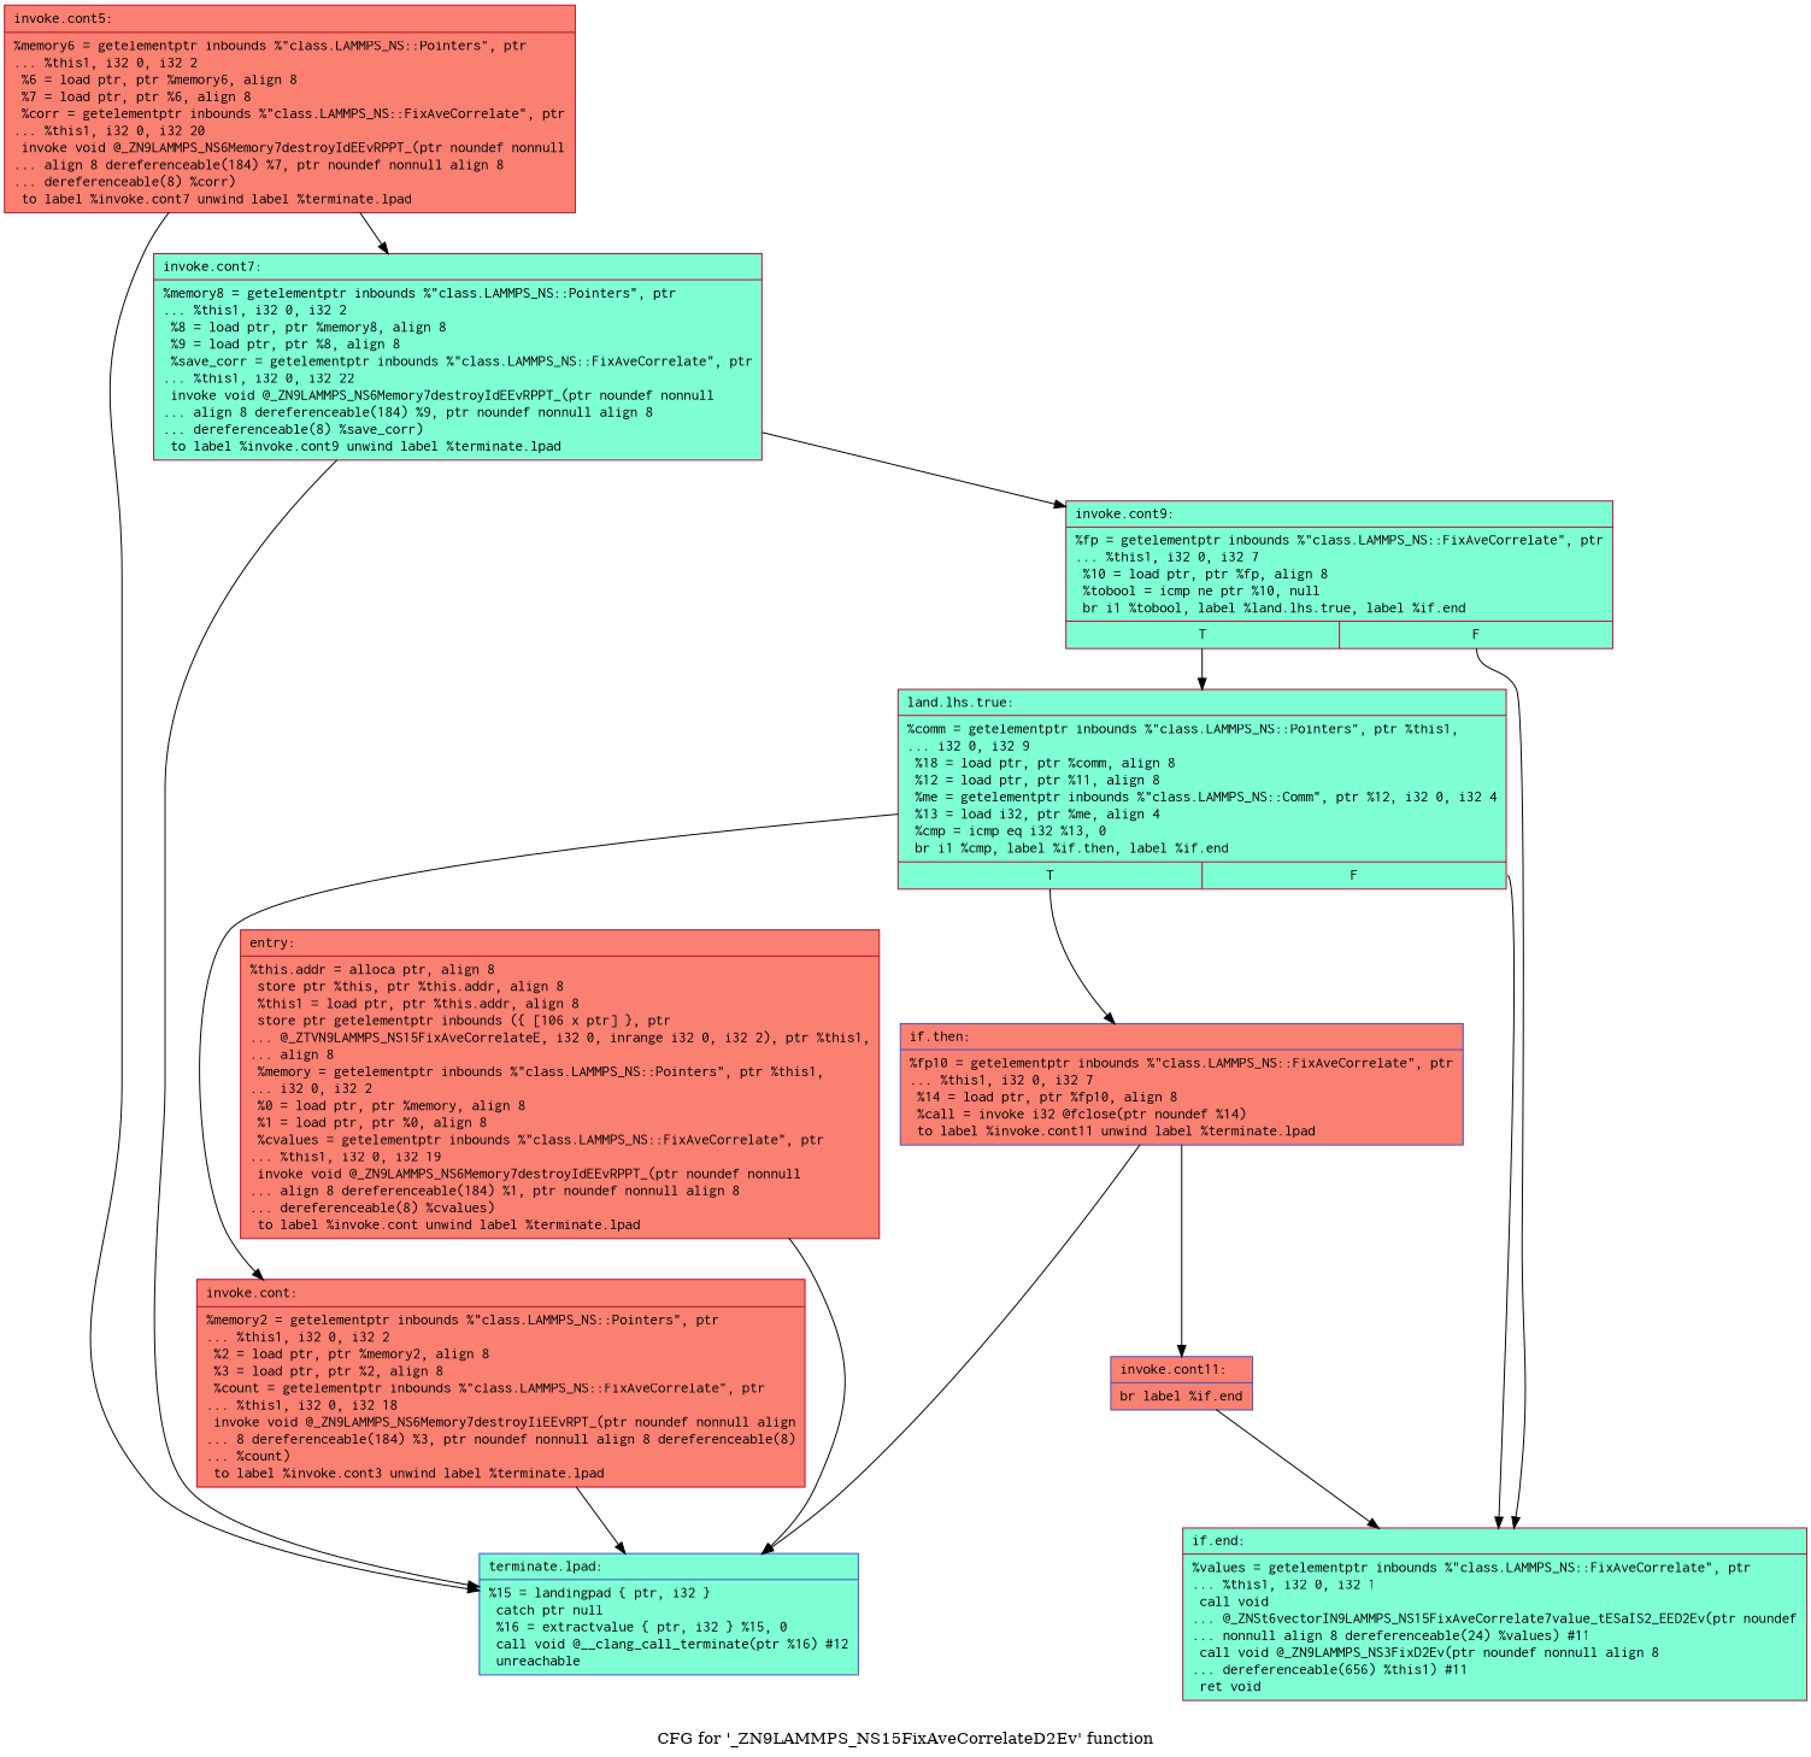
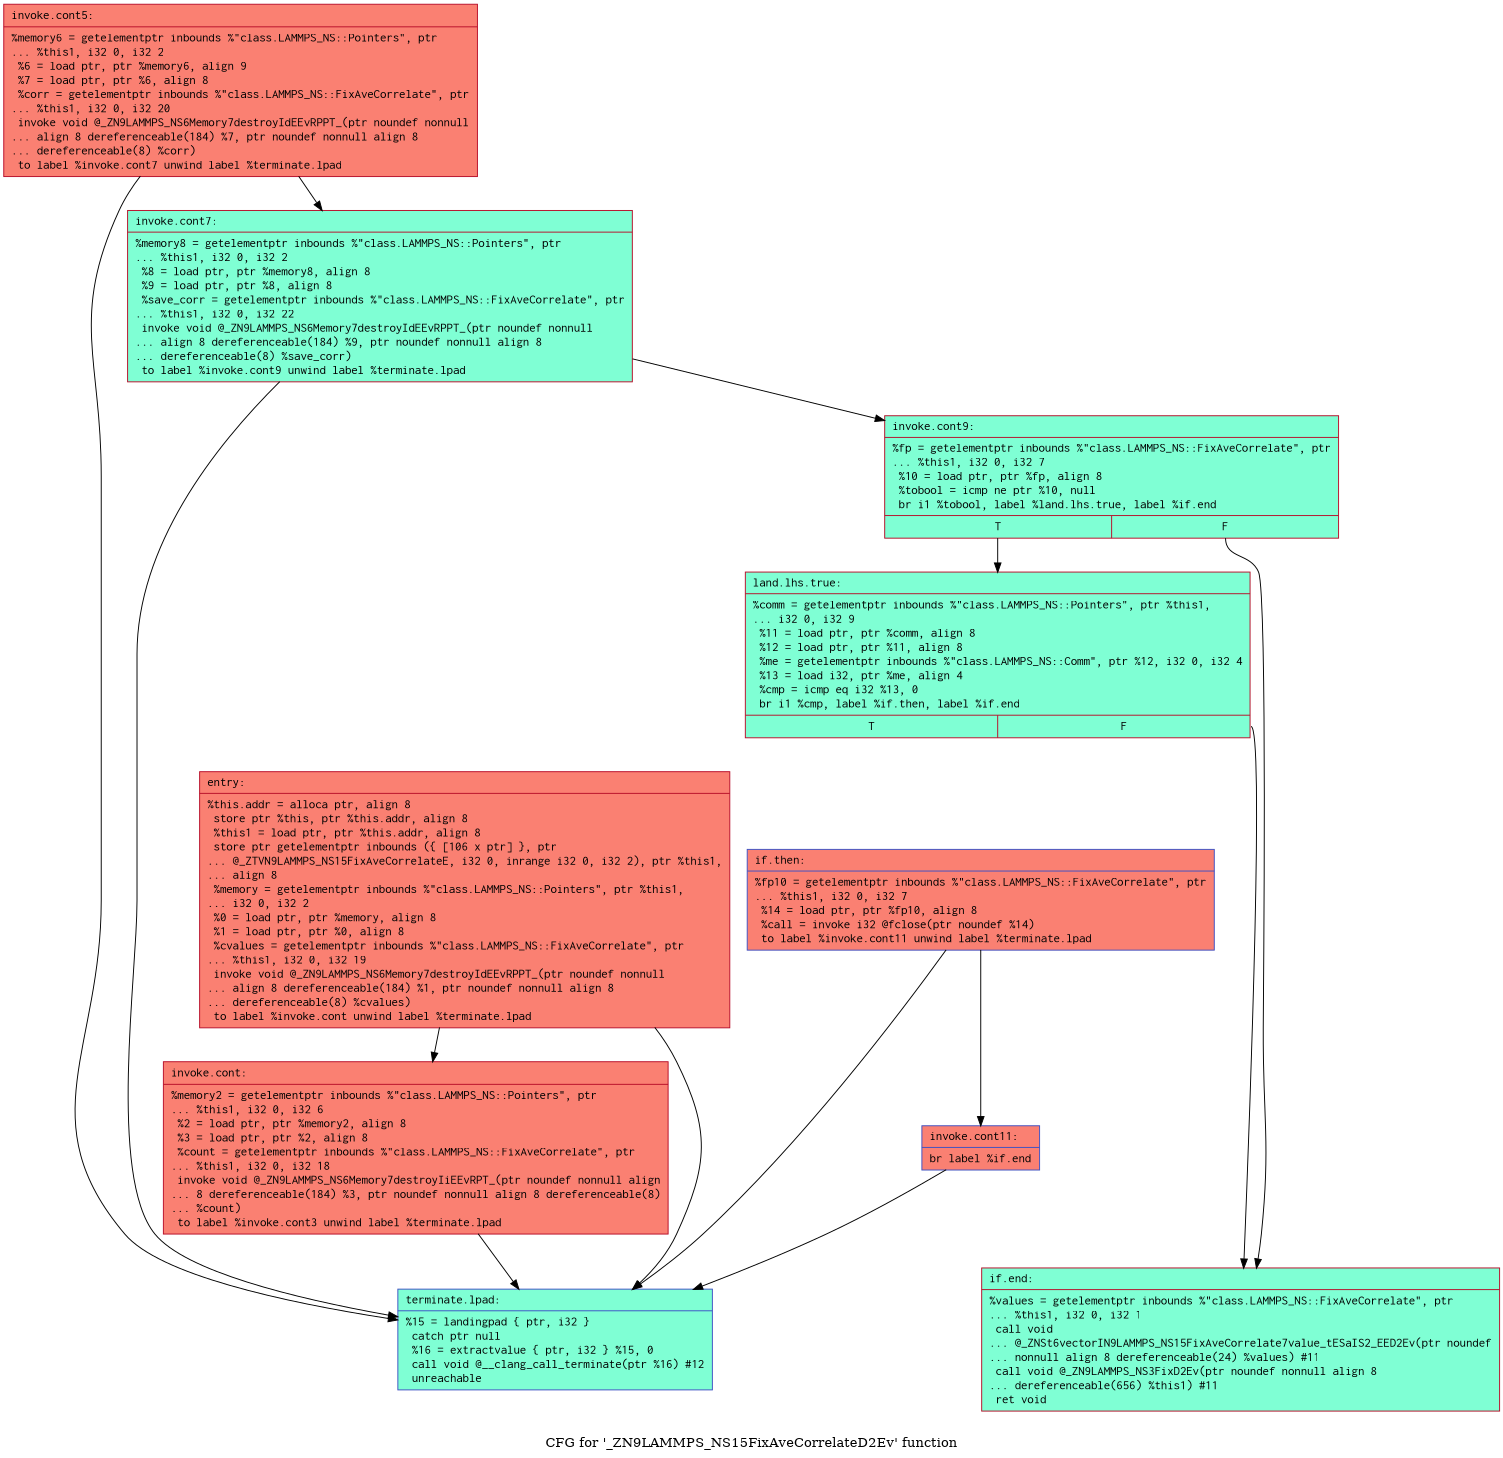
  digraph {
    label="CFG for '_ZN9LAMMPS_NS15FixAveCorrelateD2Ev' function"
    node [color="#b70d28ff" fillcolor=salmon fontname=Courier shape=record style=filled]
    n1 [label="{entry:\l|  %this.addr = alloca ptr, align 8\l  store ptr %this, ptr %this.addr, align 8\l  %this1 = load ptr, ptr %this.addr, align 8\l  store ptr getelementptr inbounds (\{ [106 x ptr] \}, ptr\l... @_ZTVN9LAMMPS_NS15FixAveCorrelateE, i32 0, inrange i32 0, i32 2), ptr %this1,\l... align 8\l  %memory = getelementptr inbounds %\"class.LAMMPS_NS::Pointers\", ptr %this1,\l... i32 0, i32 2\l  %0 = load ptr, ptr %memory, align 8\l  %1 = load ptr, ptr %0, align 8\l  %cvalues = getelementptr inbounds %\"class.LAMMPS_NS::FixAveCorrelate\", ptr\l... %this1, i32 0, i32 19\l  invoke void @_ZN9LAMMPS_NS6Memory7destroyIdEEvRPPT_(ptr noundef nonnull\l... align 8 dereferenceable(184) %1, ptr noundef nonnull align 8\l... dereferenceable(8) %cvalues)\l          to label %invoke.cont unwind label %terminate.lpad\l}"]
-   n2 [label="{invoke.cont:\l|  %memory2 = getelementptr inbounds %\"class.LAMMPS_NS::Pointers\", ptr\l... %this1, i32 0, i32 2\l  %2 = load ptr, ptr %memory2, align 8\l  %3 = load ptr, ptr %2, align 8\l  %count = getelementptr inbounds %\"class.LAMMPS_NS::FixAveCorrelate\", ptr\l... %this1, i32 0, i32 18\l  invoke void @_ZN9LAMMPS_NS6Memory7destroyIiEEvRPT_(ptr noundef nonnull align\l... 8 dereferenceable(184) %3, ptr noundef nonnull align 8 dereferenceable(8)\l... %count)\l          to label %invoke.cont3 unwind label %terminate.lpad\l}"]
+   n2 [label="{invoke.cont:\l|  %memory2 = getelementptr inbounds %\"class.LAMMPS_NS::Pointers\", ptr\l... %this1, i32 0, i32 6\l  %2 = load ptr, ptr %memory2, align 8\l  %3 = load ptr, ptr %2, align 8\l  %count = getelementptr inbounds %\"class.LAMMPS_NS::FixAveCorrelate\", ptr\l... %this1, i32 0, i32 18\l  invoke void @_ZN9LAMMPS_NS6Memory7destroyIiEEvRPT_(ptr noundef nonnull align\l... 8 dereferenceable(184) %3, ptr noundef nonnull align 8 dereferenceable(8)\l... %count)\l          to label %invoke.cont3 unwind label %terminate.lpad\l}"]
    n3 [color="#3d50c3ff" fillcolor=aquamarine label="{terminate.lpad:\l|  %15 = landingpad \{ ptr, i32 \}\l          catch ptr null\l  %16 = extractvalue \{ ptr, i32 \} %15, 0\l  call void @__clang_call_terminate(ptr %16) #12\l  unreachable\l}"]
-   n4 [label="{invoke.cont5:\l|  %memory6 = getelementptr inbounds %\"class.LAMMPS_NS::Pointers\", ptr\l... %this1, i32 0, i32 2\l  %6 = load ptr, ptr %memory6, align 8\l  %7 = load ptr, ptr %6, align 8\l  %corr = getelementptr inbounds %\"class.LAMMPS_NS::FixAveCorrelate\", ptr\l... %this1, i32 0, i32 20\l  invoke void @_ZN9LAMMPS_NS6Memory7destroyIdEEvRPPT_(ptr noundef nonnull\l... align 8 dereferenceable(184) %7, ptr noundef nonnull align 8\l... dereferenceable(8) %corr)\l          to label %invoke.cont7 unwind label %terminate.lpad\l}"]
+   n4 [label="{invoke.cont5:\l|  %memory6 = getelementptr inbounds %\"class.LAMMPS_NS::Pointers\", ptr\l... %this1, i32 0, i32 2\l  %6 = load ptr, ptr %memory6, align 9\l  %7 = load ptr, ptr %6, align 8\l  %corr = getelementptr inbounds %\"class.LAMMPS_NS::FixAveCorrelate\", ptr\l... %this1, i32 0, i32 20\l  invoke void @_ZN9LAMMPS_NS6Memory7destroyIdEEvRPPT_(ptr noundef nonnull\l... align 8 dereferenceable(184) %7, ptr noundef nonnull align 8\l... dereferenceable(8) %corr)\l          to label %invoke.cont7 unwind label %terminate.lpad\l}"]
    n5 [fillcolor=aquamarine label="{invoke.cont7:\l|  %memory8 = getelementptr inbounds %\"class.LAMMPS_NS::Pointers\", ptr\l... %this1, i32 0, i32 2\l  %8 = load ptr, ptr %memory8, align 8\l  %9 = load ptr, ptr %8, align 8\l  %save_corr = getelementptr inbounds %\"class.LAMMPS_NS::FixAveCorrelate\", ptr\l... %this1, i32 0, i32 22\l  invoke void @_ZN9LAMMPS_NS6Memory7destroyIdEEvRPPT_(ptr noundef nonnull\l... align 8 dereferenceable(184) %9, ptr noundef nonnull align 8\l... dereferenceable(8) %save_corr)\l          to label %invoke.cont9 unwind label %terminate.lpad\l}"]
    n6 [fillcolor=aquamarine label="{invoke.cont9:\l|  %fp = getelementptr inbounds %\"class.LAMMPS_NS::FixAveCorrelate\", ptr\l... %this1, i32 0, i32 7\l  %10 = load ptr, ptr %fp, align 8\l  %tobool = icmp ne ptr %10, null\l  br i1 %tobool, label %land.lhs.true, label %if.end\l|{<s0>T|<s1>F}}"]
-   n7 [fillcolor=aquamarine label="{land.lhs.true:\l|  %comm = getelementptr inbounds %\"class.LAMMPS_NS::Pointers\", ptr %this1,\l... i32 0, i32 9\l  %18 = load ptr, ptr %comm, align 8\l  %12 = load ptr, ptr %11, align 8\l  %me = getelementptr inbounds %\"class.LAMMPS_NS::Comm\", ptr %12, i32 0, i32 4\l  %13 = load i32, ptr %me, align 4\l  %cmp = icmp eq i32 %13, 0\l  br i1 %cmp, label %if.then, label %if.end\l|{<s0>T|<s1>F}}"]
+   n7 [fillcolor=aquamarine label="{land.lhs.true:\l|  %comm = getelementptr inbounds %\"class.LAMMPS_NS::Pointers\", ptr %this1,\l... i32 0, i32 9\l  %11 = load ptr, ptr %comm, align 8\l  %12 = load ptr, ptr %11, align 8\l  %me = getelementptr inbounds %\"class.LAMMPS_NS::Comm\", ptr %12, i32 0, i32 4\l  %13 = load i32, ptr %me, align 4\l  %cmp = icmp eq i32 %13, 0\l  br i1 %cmp, label %if.then, label %if.end\l|{<s0>T|<s1>F}}"]
    n8 [fillcolor=aquamarine label="{if.end:\l|  %values = getelementptr inbounds %\"class.LAMMPS_NS::FixAveCorrelate\", ptr\l... %this1, i32 0, i32 1\l  call void\l... @_ZNSt6vectorIN9LAMMPS_NS15FixAveCorrelate7value_tESaIS2_EED2Ev(ptr noundef\l... nonnull align 8 dereferenceable(24) %values) #11\l  call void @_ZN9LAMMPS_NS3FixD2Ev(ptr noundef nonnull align 8\l... dereferenceable(656) %this1) #11\l  ret void\l}"]
    n9 [color="#3d50c3ff" label="{if.then:\l|  %fp10 = getelementptr inbounds %\"class.LAMMPS_NS::FixAveCorrelate\", ptr\l... %this1, i32 0, i32 7\l  %14 = load ptr, ptr %fp10, align 8\l  %call = invoke i32 @fclose(ptr noundef %14)\l          to label %invoke.cont11 unwind label %terminate.lpad\l}"]
    n10 [color="#3d50c3ff" label="{invoke.cont11:\l|  br label %if.end\l}"]
-   n7 -> n2
+   n1 -> n2
    n1 -> n3
    n2 -> n3
    n4 -> n3
    n4 -> n5
    n5 -> n3
    n5 -> n6
    n6 -> n7 [tailport=s0]
    n6 -> n8 [tailport=s1]
    n7 -> n8 [tailport=s1]
-   n7 -> n9 [tailport=s0]
    n9 -> n3
    n9 -> n10
-   n10 -> n8
+   n10 -> n3
  }
